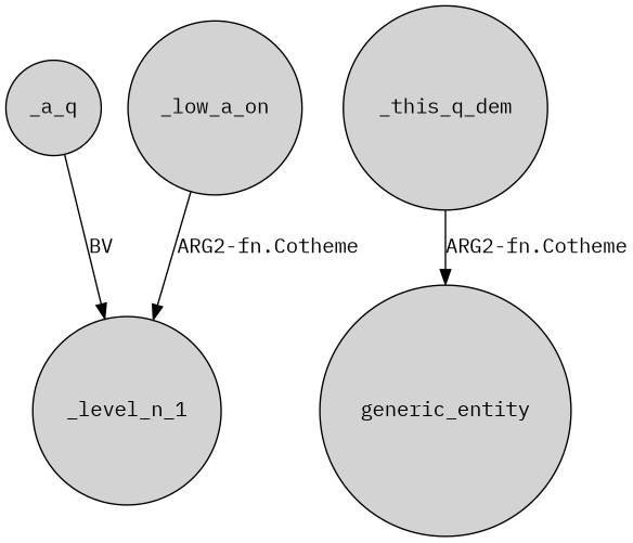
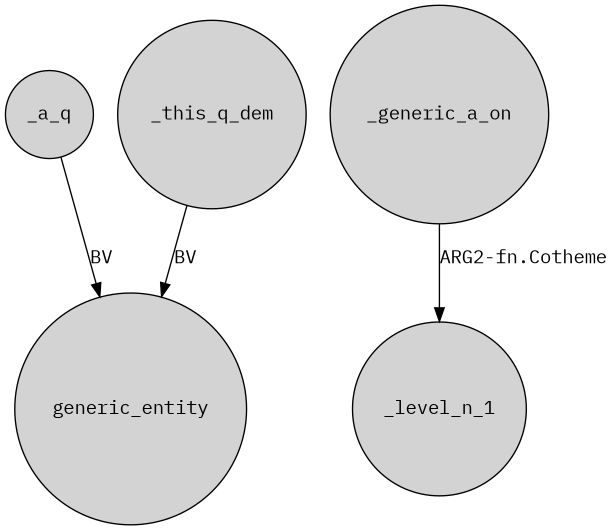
  digraph {
    fontname="IBM Plex Mono"
    node [fontname="IBM Plex Mono" shape=circle style=filled]
    edge [fontname="IBM Plex Mono"]
    _a_q
    _level_n_1
-   _low_a_on
+   _low_a_on [label=_generic_a_on]
    _this_q_dem
    generic_entity
-   _a_q -> _level_n_1 [label=BV]
+   _a_q -> generic_entity [label=BV]
    _low_a_on -> _level_n_1 [label="ARG2-fn.Cotheme"]
-   _this_q_dem -> generic_entity [label="ARG2-fn.Cotheme"]
+   _this_q_dem -> generic_entity [label=BV]
  }
